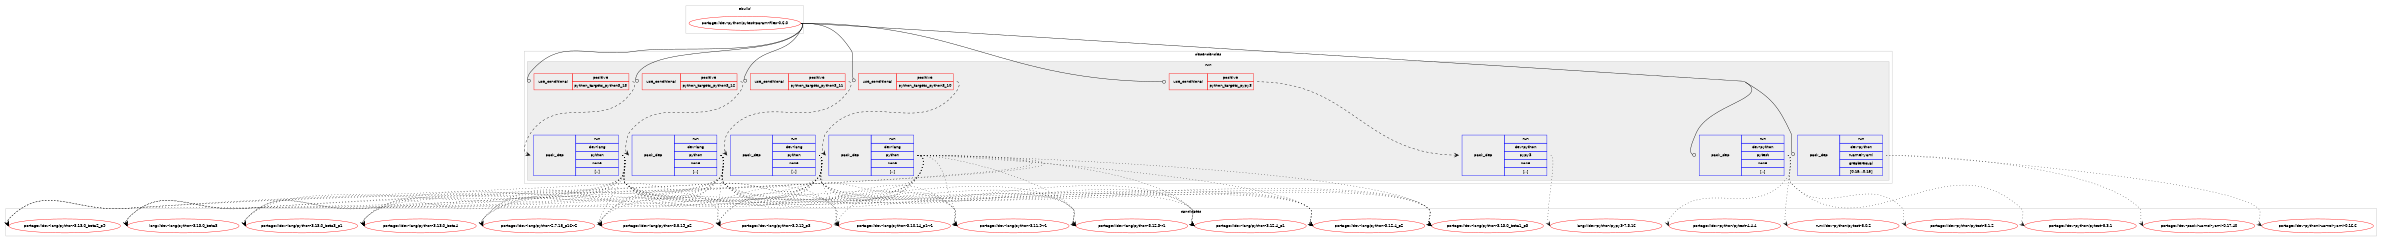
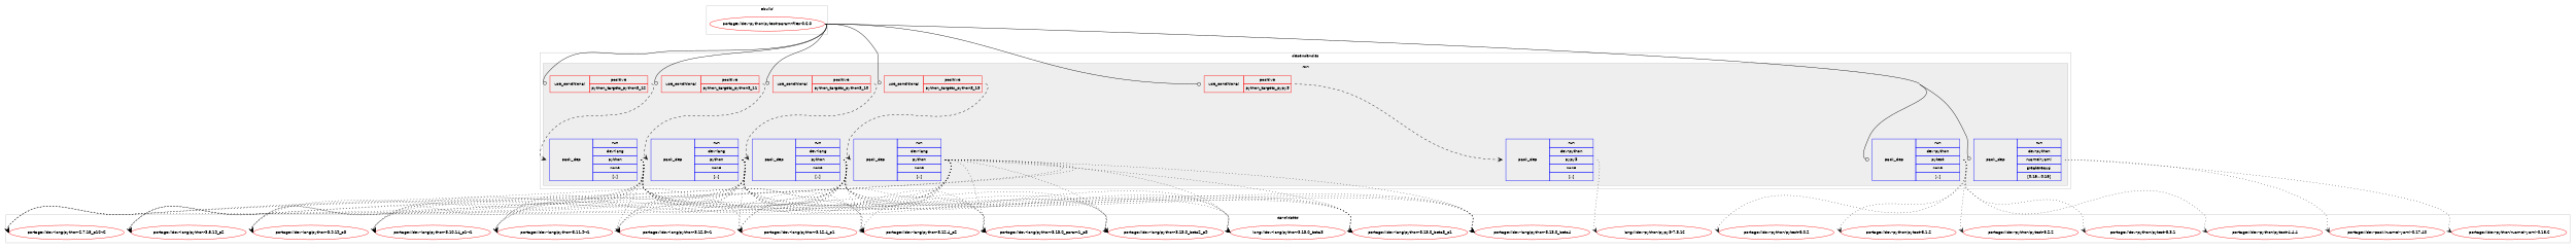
  digraph {
    compound=true
    concentrate=true
    fontname=Helvetica
    fontsize=10
    newrank=true
    rankdir=TB
    ranksep=1.5
    node [color=red fontname=Helvetica fontsize=10]
    edge [arrowhead=vee headport=w style=dotted tailport=e weight=100]
    n1 [label="portage://dev-python/pytest-param-files-0.6.0" width=4]
    n2 [color=blue label=<<TABLE BORDER="0" CELLBORDER="1" CELLSPACING="0" CELLPADDING="4" WIDTH="220"><TR><TD ROWSPAN="6" CELLPADDING="30">pack_dep</TD></TR><TR><TD WIDTH="110">run</TD></TR><TR><TD>dev-python</TD></TR><TR><TD>pypy3</TD></TR><TR><TD>none</TD></TR><TR><TD>[,,]</TD></TR></TABLE>> shape=none]
    n3 [label=<<TABLE BORDER="0" CELLBORDER="1" CELLSPACING="0" CELLPADDING="4"><TR><TD ROWSPAN="3" CELLPADDING="10">use_conditional</TD></TR><TR><TD>positive</TD></TR><TR><TD>python_targets_pypy3</TD></TR></TABLE>> shape=none]
    n4 [color=blue label=<<TABLE BORDER="0" CELLBORDER="1" CELLSPACING="0" CELLPADDING="4" WIDTH="220"><TR><TD ROWSPAN="6" CELLPADDING="30">pack_dep</TD></TR><TR><TD WIDTH="110">run</TD></TR><TR><TD>dev-lang</TD></TR><TR><TD>python</TD></TR><TR><TD>none</TD></TR><TR><TD>[,,]</TD></TR></TABLE>> shape=none]
    n5 [label=<<TABLE BORDER="0" CELLBORDER="1" CELLSPACING="0" CELLPADDING="4"><TR><TD ROWSPAN="3" CELLPADDING="10">use_conditional</TD></TR><TR><TD>positive</TD></TR><TR><TD>python_targets_python3_10</TD></TR></TABLE>> shape=none]
    n6 [color=blue label=<<TABLE BORDER="0" CELLBORDER="1" CELLSPACING="0" CELLPADDING="4" WIDTH="220"><TR><TD ROWSPAN="6" CELLPADDING="30">pack_dep</TD></TR><TR><TD WIDTH="110">run</TD></TR><TR><TD>dev-lang</TD></TR><TR><TD>python</TD></TR><TR><TD>none</TD></TR><TR><TD>[,,]</TD></TR></TABLE>> shape=none]
    n7 [label=<<TABLE BORDER="0" CELLBORDER="1" CELLSPACING="0" CELLPADDING="4"><TR><TD ROWSPAN="3" CELLPADDING="10">use_conditional</TD></TR><TR><TD>positive</TD></TR><TR><TD>python_targets_python3_11</TD></TR></TABLE>> shape=none]
    n8 [color=blue label=<<TABLE BORDER="0" CELLBORDER="1" CELLSPACING="0" CELLPADDING="4" WIDTH="220"><TR><TD ROWSPAN="6" CELLPADDING="30">pack_dep</TD></TR><TR><TD WIDTH="110">run</TD></TR><TR><TD>dev-lang</TD></TR><TR><TD>python</TD></TR><TR><TD>none</TD></TR><TR><TD>[,,]</TD></TR></TABLE>> shape=none]
    n9 [label=<<TABLE BORDER="0" CELLBORDER="1" CELLSPACING="0" CELLPADDING="4"><TR><TD ROWSPAN="3" CELLPADDING="10">use_conditional</TD></TR><TR><TD>positive</TD></TR><TR><TD>python_targets_python3_12</TD></TR></TABLE>> shape=none]
    n10 [color=blue label=<<TABLE BORDER="0" CELLBORDER="1" CELLSPACING="0" CELLPADDING="4" WIDTH="220"><TR><TD ROWSPAN="6" CELLPADDING="30">pack_dep</TD></TR><TR><TD WIDTH="110">run</TD></TR><TR><TD>dev-lang</TD></TR><TR><TD>python</TD></TR><TR><TD>none</TD></TR><TR><TD>[,,]</TD></TR></TABLE>> shape=none]
    n11 [label=<<TABLE BORDER="0" CELLBORDER="1" CELLSPACING="0" CELLPADDING="4"><TR><TD ROWSPAN="3" CELLPADDING="10">use_conditional</TD></TR><TR><TD>positive</TD></TR><TR><TD>python_targets_python3_13</TD></TR></TABLE>> shape=none]
    n12 [color=blue label=<<TABLE BORDER="0" CELLBORDER="1" CELLSPACING="0" CELLPADDING="4" WIDTH="220"><TR><TD ROWSPAN="6" CELLPADDING="30">pack_dep</TD></TR><TR><TD WIDTH="110">run</TD></TR><TR><TD>dev-python</TD></TR><TR><TD>pytest</TD></TR><TR><TD>none</TD></TR><TR><TD>[,,]</TD></TR></TABLE>> shape=none]
    n13 [color=blue label=<<TABLE BORDER="0" CELLBORDER="1" CELLSPACING="0" CELLPADDING="4" WIDTH="220"><TR><TD ROWSPAN="6" CELLPADDING="30">pack_dep</TD></TR><TR><TD WIDTH="110">run</TD></TR><TR><TD>dev-python</TD></TR><TR><TD>ruamel-yaml</TD></TR><TR><TD>greaterequal</TD></TR><TR><TD>[0.15,,,0.15]</TD></TR></TABLE>> shape=none]
    n14 [label="lang://dev-python/pypy3-7.3.16" width=4]
    n15 [label="portage://dev-lang/python-3.13.0_beta4" width=4]
    n16 [label="portage://dev-lang/python-3.13.0_beta3_p1" width=4]
    n17 [label="lang://dev-lang/python-3.13.0_beta3" width=4]
    n18 [label="portage://dev-lang/python-3.13.0_beta2_p9" width=4]
-   n19 [label="portage://dev-lang/python-3.13.0_beta1_p3" width=4]
+   n19 [label="portage://dev-lang/python-3.13.0_param1_p3" width=4]
    n20 [label="portage://dev-lang/python-3.12.4_p2" width=4]
    n21 [label="portage://dev-lang/python-3.12.4_p1" width=4]
    n22 [label="portage://dev-lang/python-3.12.3-r1" width=4]
    n23 [label="portage://dev-lang/python-3.11.9-r1" width=4]
    n24 [label="portage://dev-lang/python-3.10.14_p1-r1" width=4]
    n25 [label="portage://dev-lang/python-3.9.19_p3" width=4]
    n26 [label="portage://dev-lang/python-3.8.19_p2" width=4]
    n27 [label="portage://dev-lang/python-2.7.18_p16-r2" width=4]
    n28 [label="portage://dev-python/pytest-8.3.1" width=4]
+   n29 [label="portage://dev-python/pytest-8.2.2" width=4]
    n30 [label="portage://dev-python/pytest-8.1.2" width=4]
-   n31 [label="run://dev-python/pytest-8.0.2" width=4]
+   n31 [label="portage://dev-python/pytest-8.0.2" width=4]
    n32 [label="portage://dev-python/pytest-4.4.4" width=4]
-   n33 [label="portage://dev-python/ruamel-yaml-0.16.6" width=4]
+   n33 [label="portage://dev-python/ruamel-yaml-0.18.6" width=4]
    n34 [label="portage://dev-pack/ruamel-yaml-0.17.40" width=4]
    subgraph cluster_1 {
      color=gray
      label=<<i>ebuild</i>>
      n1
    }
    subgraph cluster_2 {
      color=gray
      label=<<i>dependencies</i>>
      subgraph cluster_3 {
        color=gray
        fillcolor="#eeeeee"
        label=<<i>compile</i>>
        style=filled
      }
      subgraph cluster_4 {
        color=gray
        fillcolor="#eeeeee"
        label=<<i>compile and run</i>>
        style=filled
      }
      subgraph cluster_5 {
        color=gray
        fillcolor="#eeeeee"
        label=<<i>run</i>>
        style=filled
        subgraph sub_6 {
          color=gray
          fillcolor="#eeeeee"
          label=<<i>run</i>>
          style=filled
          n3
          subgraph sub_7 {
            color=gray
            fillcolor="#eeeeee"
            label=<<i>run</i>>
            style=filled
            n2
          }
        }
        subgraph sub_8 {
          color=gray
          fillcolor="#eeeeee"
          label=<<i>run</i>>
          style=filled
          n5
          subgraph sub_9 {
            color=gray
            fillcolor="#eeeeee"
            label=<<i>run</i>>
            style=filled
            n4
          }
        }
        subgraph sub_10 {
          color=gray
          fillcolor="#eeeeee"
          label=<<i>run</i>>
          style=filled
          n7
          subgraph sub_11 {
            color=gray
            fillcolor="#eeeeee"
            label=<<i>run</i>>
            style=filled
            n6
          }
        }
        subgraph sub_12 {
          color=gray
          fillcolor="#eeeeee"
          label=<<i>run</i>>
          style=filled
          n9
          subgraph sub_13 {
            color=gray
            fillcolor="#eeeeee"
            label=<<i>run</i>>
            style=filled
            n8
          }
        }
        subgraph sub_14 {
          color=gray
          fillcolor="#eeeeee"
          label=<<i>run</i>>
          style=filled
          n11
          subgraph sub_15 {
            color=gray
            fillcolor="#eeeeee"
            label=<<i>run</i>>
            style=filled
            n10
          }
        }
        subgraph sub_16 {
          color=gray
          fillcolor="#eeeeee"
          label=<<i>run</i>>
          style=filled
          n12
        }
        subgraph sub_17 {
          color=gray
          fillcolor="#eeeeee"
          label=<<i>run</i>>
          style=filled
          n13
        }
      }
    }
    subgraph cluster_18 {
      color=gray
      label=<<i>candidates</i>>
      rank=same
      subgraph sub_19 {
        color=black
        label=<<i>candidates</i>>
        nodesep=1
        rank=same
        n14
      }
      subgraph sub_20 {
        color=black
        label=<<i>candidates</i>>
        nodesep=1
        rank=same
        n15
        n16
        n17
        n18
        n19
        n20
        n21
        n22
        n23
        n24
        n25
        n26
        n27
      }
      subgraph sub_21 {
        color=black
        label=<<i>candidates</i>>
        nodesep=1
        rank=same
        n15
        n16
        n17
        n18
        n19
        n20
        n21
        n22
        n23
        n24
        n25
        n26
        n27
      }
      subgraph sub_22 {
        color=black
        label=<<i>candidates</i>>
        nodesep=1
        rank=same
        n15
        n16
        n17
        n18
        n19
        n20
        n21
        n22
        n23
        n24
        n25
        n26
        n27
      }
      subgraph sub_23 {
        color=black
        label=<<i>candidates</i>>
        nodesep=1
        rank=same
        n15
        n16
        n17
        n18
        n19
        n20
        n21
        n22
        n23
        n24
        n25
        n26
        n27
      }
      subgraph sub_24 {
        color=black
        label=<<i>candidates</i>>
        nodesep=1
        rank=same
        n28
+       n29
        n30
        n31
        n32
      }
      subgraph sub_25 {
        color=black
        label=<<i>candidates</i>>
        nodesep=1
        rank=same
        n33
        n34
      }
    }
    n1 -> n3 [arrowhead=odot style=solid weight=20]
    n1 -> n5 [arrowhead=odot style=solid weight=20]
    n1 -> n7 [arrowhead=odot style=solid weight=20]
    n1 -> n9 [arrowhead=odot style=solid weight=20]
    n1 -> n11 [arrowhead=odot style=solid weight=20]
    n1 -> n12 [arrowhead=odot style=solid weight=20]
    n1 -> n13 [arrowhead=odot style=solid weight=20]
    n2 -> n14
    n3 -> n2 [style=dashed weight=20]
    n4 -> n15
    n4 -> n16
    n4 -> n17
    n4 -> n18
    n4 -> n19
    n4 -> n20
    n4 -> n21
    n4 -> n22
    n4 -> n23
    n4 -> n24
    n4 -> n25
    n4 -> n26
    n4 -> n27
    n5 -> n4 [style=dashed weight=20]
    n6 -> n15
    n6 -> n16
    n6 -> n17
    n6 -> n18
    n6 -> n19
    n6 -> n20
    n6 -> n21
    n6 -> n22
    n6 -> n23
    n6 -> n24
    n6 -> n25
    n6 -> n26
    n6 -> n27
    n7 -> n6 [style=dashed weight=20]
    n8 -> n15
    n8 -> n16
    n8 -> n17
    n8 -> n18
    n8 -> n19
    n8 -> n20
    n8 -> n21
    n8 -> n22
    n8 -> n23
    n8 -> n24
    n8 -> n25
    n8 -> n26
    n8 -> n27
    n9 -> n8 [style=dashed weight=20]
    n10 -> n15
    n10 -> n16
    n10 -> n17
    n10 -> n18
    n10 -> n19
    n10 -> n20
    n10 -> n21
    n10 -> n22
    n10 -> n23
    n10 -> n24
    n10 -> n25
    n10 -> n26
    n10 -> n27
    n11 -> n10 [style=dashed weight=20]
    n12 -> n28
+   n12 -> n29
    n12 -> n30
    n12 -> n31
    n12 -> n32
    n13 -> n33
    n13 -> n34
  }
